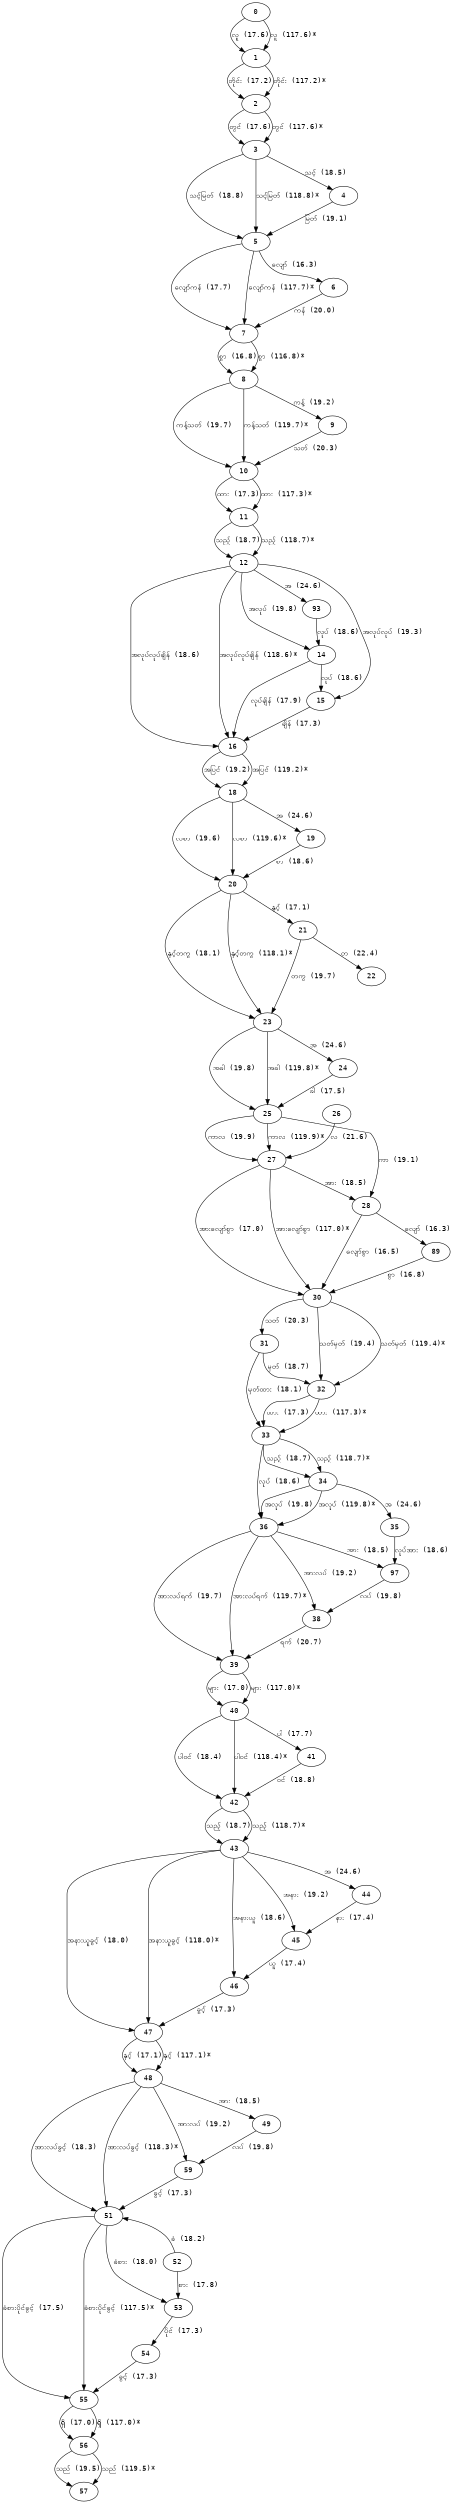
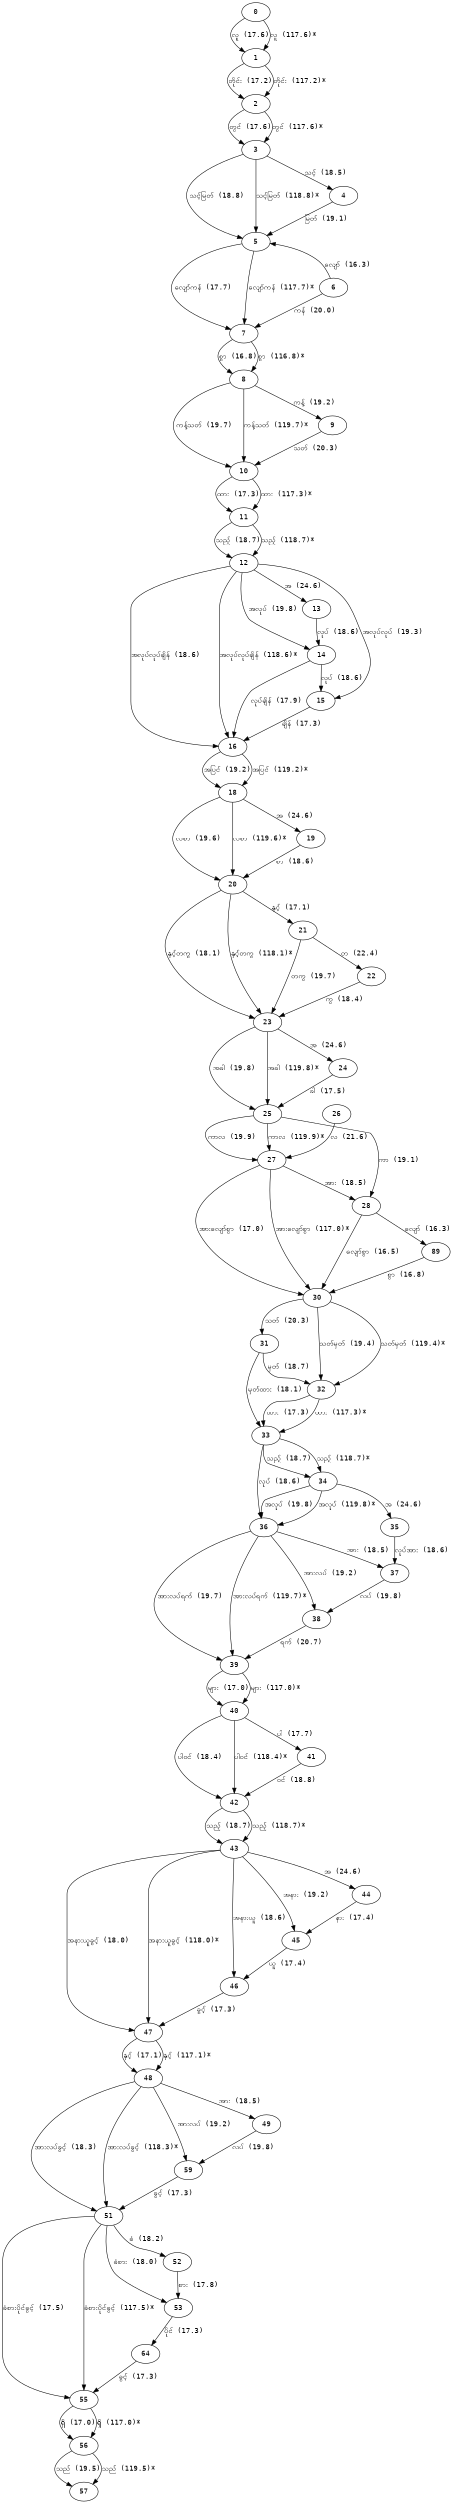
  digraph {
    fontname="DejaVu Sans Mono"
    rankdir=TB
    node [fontname="DejaVu Sans Mono"]
    edge [fontname="DejaVu Sans Mono"]
    0
    1
    2
    3
    4
    5
    6
    7
    8
    9
    10
    11
    12
-   13 [label=93]
+   13
    14
    15
    16
    18
    19
    20
    21
    23
    22
    24
    25
    27
    28
    26
    30
    n30 [label=89]
    31
    32
    33
    34
    36
    35
-   37 [label=97]
+   37
    38
    39
    40
    41
    42
    43
    44
    45
    46
    47
    48
    49
    n50 [label=59]
    51
    52
    53
    55
-   54
+   54 [label=64]
    56
    57
    0 -> 1 [label="လူ (17.6)"]
    0 -> 1 [label="လူ (117.6)*"]
    1 -> 2 [label="တိုင်း (17.2)"]
    1 -> 2 [label="တိုင်း (117.2)*"]
    2 -> 3 [label="တွင် (17.6)"]
    2 -> 3 [label="တွင် (117.6)*"]
    3 -> 4 [label="သင့် (18.5)"]
    3 -> 5 [label="သင့်မြတ် (18.8)"]
    3 -> 5 [label="သင့်မြတ် (118.8)*"]
    4 -> 5 [label="မြတ် (19.1)"]
-   5 -> 6 [label="လျော် (16.3)"]
+   6 -> 5 [label="လျော် (16.3)"]
    5 -> 7 [label="လျော်ကန် (17.7)"]
    5 -> 7 [label="လျော်ကန် (117.7)*"]
    6 -> 7 [label="ကန် (20.0)"]
    7 -> 8 [label="စွာ (16.8)"]
    7 -> 8 [label="စွာ (116.8)*"]
    8 -> 9 [label="ကန့် (19.2)"]
    8 -> 10 [label="ကန့်သတ် (19.7)"]
    8 -> 10 [label="ကန့်သတ် (119.7)*"]
    9 -> 10 [label="သတ် (20.3)"]
    10 -> 11 [label="ထား (17.3)"]
    10 -> 11 [label="ထား (117.3)*"]
    11 -> 12 [label="သည့် (18.7)"]
    11 -> 12 [label="သည့် (118.7)*"]
    12 -> 13 [label="အ (24.6)"]
    12 -> 14 [label="အလုပ် (19.8)"]
    12 -> 15 [label="အလုပ်လုပ် (19.3)"]
    12 -> 16 [label="အလုပ်လုပ်ချိန် (18.6)"]
    12 -> 16 [label="အလုပ်လုပ်ချိန် (118.6)*"]
    13 -> 14 [label="လုပ် (18.6)"]
    14 -> 15 [label="လုပ် (18.6)"]
    14 -> 16 [label="လုပ်ချိန် (17.9)"]
    15 -> 16 [label="ချိန် (17.3)"]
    16 -> 18 [label="အပြင် (19.2)"]
    16 -> 18 [label="အပြင် (119.2)*"]
    18 -> 19 [label="အ (24.6)"]
    18 -> 20 [label="လစာ (19.6)"]
    18 -> 20 [label="လစာ (119.6)*"]
    19 -> 20 [label="စာ (18.6)"]
    20 -> 21 [label="နှင့် (17.1)"]
    20 -> 23 [label="နှင့်တကွ (18.1)"]
    20 -> 23 [label="နှင့်တကွ (118.1)*"]
    21 -> 23 [label="တကွ (19.7)"]
    21 -> 22 [label="တ (22.4)"]
    23 -> 24 [label="အ (24.6)"]
    23 -> 25 [label="အခါ (19.8)"]
    23 -> 25 [label="အခါ (119.8)*"]
+   22 -> 23 [label="ကွ (18.4)"]
    24 -> 25 [label="ခါ (17.5)"]
    25 -> 27 [label="ကာလ (19.9)"]
    25 -> 27 [label="ကာလ (119.9)*"]
    25 -> 28 [label="ကာ (19.1)"]
    27 -> 28 [label="အား (18.5)"]
    27 -> 30 [label="အားလျော်စွာ (17.0)"]
    27 -> 30 [label="အားလျော်စွာ (117.0)*"]
    28 -> 30 [label="လျော်စွာ (16.5)"]
    28 -> n30 [label="လျော် (16.3)"]
    26 -> 27 [label="လ (21.6)"]
    30 -> 31 [label="သတ် (20.3)"]
    30 -> 32 [label="သတ်မှတ် (19.4)"]
    30 -> 32 [label="သတ်မှတ် (119.4)*"]
    n30 -> 30 [label="စွာ (16.8)"]
    31 -> 32 [label="မှတ် (18.7)"]
    31 -> 33 [label="မှတ်ထား (18.1)"]
    32 -> 33 [label="ထား (17.3)"]
    32 -> 33 [label="ထား (117.3)*"]
    33 -> 34 [label="သည့် (18.7)"]
    33 -> 34 [label="သည့် (118.7)*"]
    33 -> 36 [label="လုပ် (18.6)"]
    34 -> 36 [label="အလုပ် (19.8)"]
    34 -> 36 [label="အလုပ် (119.8)*"]
    34 -> 35 [label="အ (24.6)"]
    36 -> 37 [label="အား (18.5)"]
    36 -> 38 [label="အားလပ် (19.2)"]
    36 -> 39 [label="အားလပ်ရက် (19.7)"]
    36 -> 39 [label="အားလပ်ရက် (119.7)*"]
    35 -> 37 [label="လုပ်အား (18.6)"]
    37 -> 38 [label="လပ် (19.8)"]
    38 -> 39 [label="ရက် (20.7)"]
    39 -> 40 [label="များ (17.0)"]
    39 -> 40 [label="များ (117.0)*"]
    40 -> 41 [label="ပါ (17.7)"]
    40 -> 42 [label="ပါဝင် (18.4)"]
    40 -> 42 [label="ပါဝင် (118.4)*"]
    41 -> 42 [label="ဝင် (18.8)"]
    42 -> 43 [label="သည့် (18.7)"]
    42 -> 43 [label="သည့် (118.7)*"]
    43 -> 44 [label="အ (24.6)"]
    43 -> 45 [label="အနား (19.2)"]
    43 -> 46 [label="အနားယူ (18.6)"]
    43 -> 47 [label="အနားယူခွင့် (18.0)"]
    43 -> 47 [label="အနားယူခွင့် (118.0)*"]
    44 -> 45 [label="နား (17.4)"]
    45 -> 46 [label="ယူ (17.4)"]
    46 -> 47 [label="ခွင့် (17.3)"]
    47 -> 48 [label="နှင့် (17.1)"]
    47 -> 48 [label="နှင့် (117.1)*"]
    48 -> 49 [label="အား (18.5)"]
    48 -> n50 [label="အားလပ် (19.2)"]
    48 -> 51 [label="အားလပ်ခွင့် (18.3)"]
    48 -> 51 [label="အားလပ်ခွင့် (118.3)*"]
    49 -> n50 [label="လပ် (19.8)"]
    n50 -> 51 [label="ခွင့် (17.3)"]
-   52 -> 51 [label="ခံ (18.2)"]
+   51 -> 52 [label="ခံ (18.2)"]
    51 -> 53 [label="ခံစား (18.0)"]
    51 -> 55 [label="ခံစားပိုင်ခွင့် (17.5)"]
    51 -> 55 [label="ခံစားပိုင်ခွင့် (117.5)*"]
    52 -> 53 [label="စား (17.8)"]
    53 -> 54 [label="ပိုင် (17.3)"]
    55 -> 56 [label="ရှိ (17.0)"]
    55 -> 56 [label="ရှိ (117.0)*"]
    54 -> 55 [label="ခွင့် (17.3)"]
    56 -> 57 [label="သည် (19.5)"]
    56 -> 57 [label="သည် (119.5)*"]
  }
